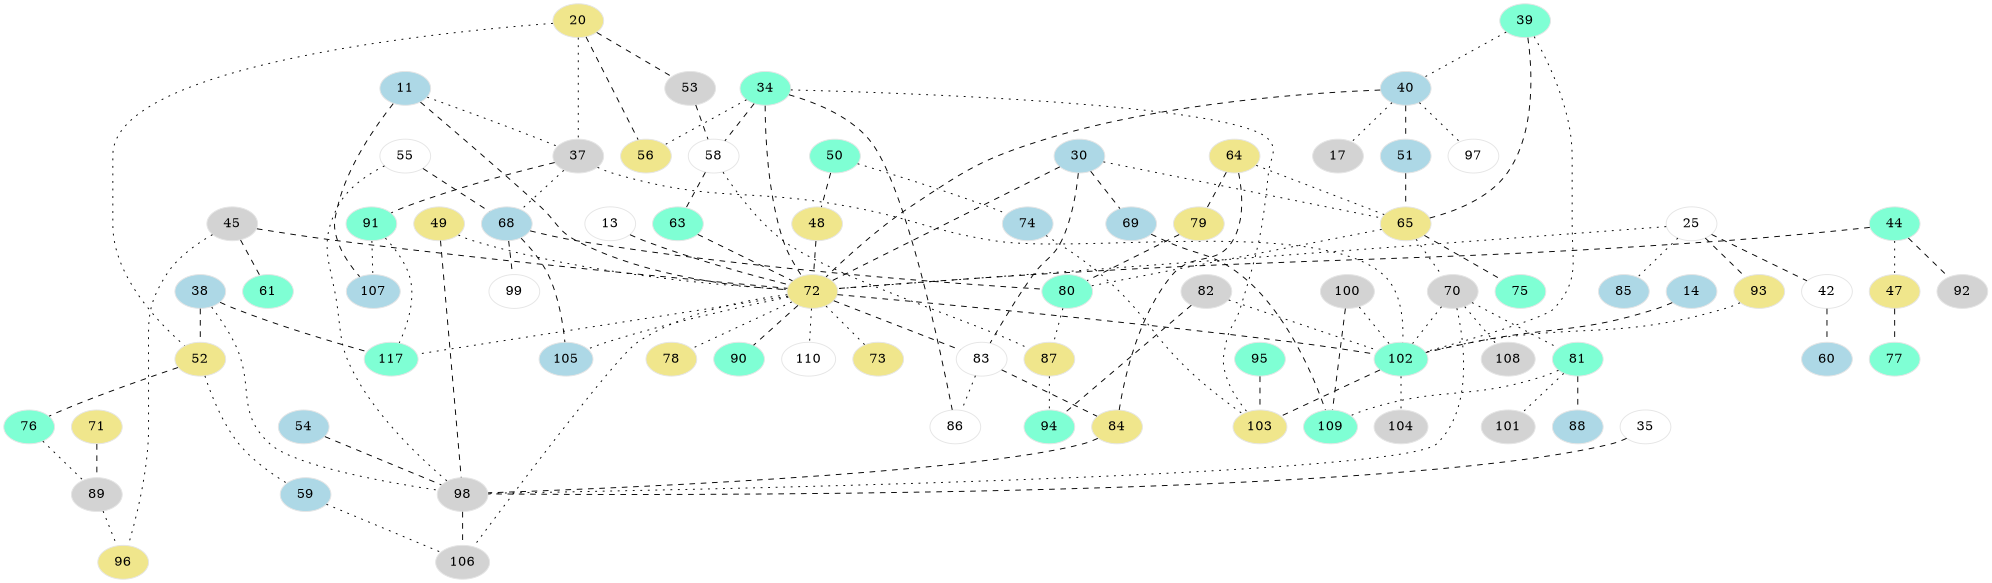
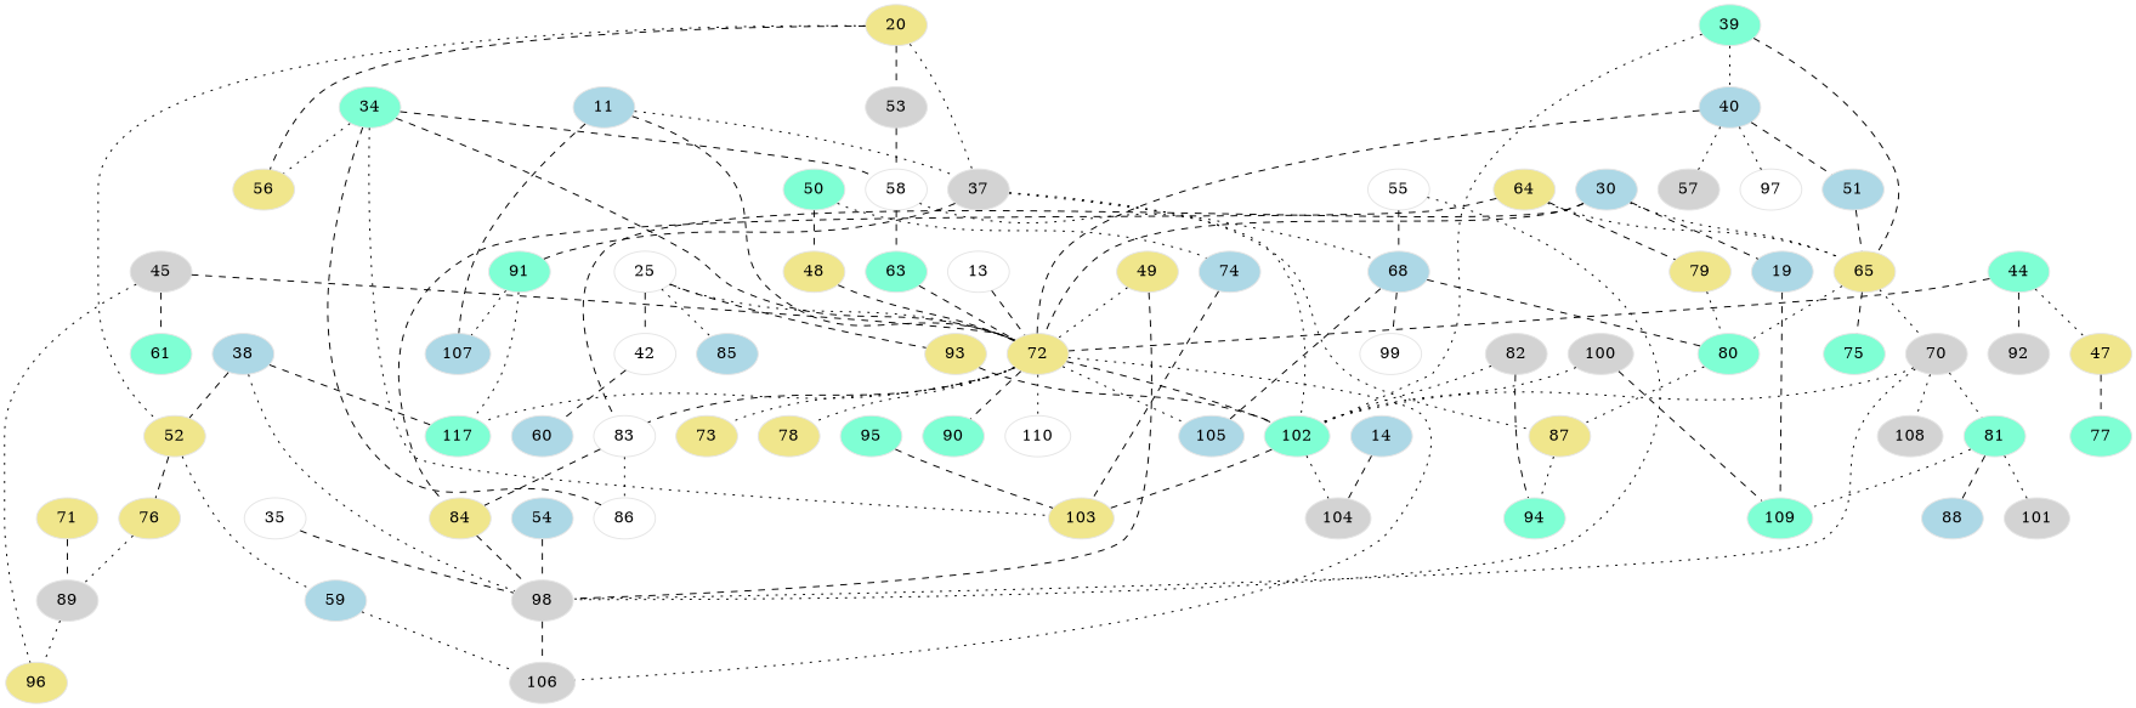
  graph {
    node [color=gray90 fillcolor=khaki style=filled]
    edge [style=dashed]
    37 [fillcolor=lightgrey super="+6"]
    102 [fillcolor=aquamarine super="+7+19"]
    68 [fillcolor=lightblue super="+27"]
    91 [fillcolor=aquamarine]
    11 [fillcolor=lightblue]
    72 [super="+10+29+67"]
    107 [fillcolor=lightblue super="+32"]
    83 [fillcolor=white]
    n9 [fillcolor=aquamarine label=117 super="+62"]
    106 [fillcolor=lightgrey]
    105 [fillcolor=lightblue]
    73
    78
    90 [fillcolor=aquamarine]
    110 [fillcolor=white]
    13 [fillcolor=white]
    103 [super="+46"]
    104 [fillcolor=lightgrey]
    14 [fillcolor=lightblue]
    20
    52
    53 [fillcolor=lightgrey]
    56
    59 [fillcolor=lightblue]
-   76 [fillcolor=aquamarine]
+   76
    58 [fillcolor=white super="+43"]
    25 [fillcolor=white]
    42 [fillcolor=white]
    85 [fillcolor=lightblue]
    93
    60 [fillcolor=lightblue]
    30 [fillcolor=lightblue super="+9"]
    65 [super="+15+33+23"]
-   69 [fillcolor=lightblue]
+   69 [fillcolor=lightblue label=19]
    70 [fillcolor=lightgrey super="+36"]
    75 [fillcolor=aquamarine]
    80 [fillcolor=aquamarine]
    109 [fillcolor=aquamarine]
    86 [fillcolor=white]
    84 [super="+18"]
    34 [fillcolor=aquamarine]
    63 [fillcolor=aquamarine]
    87
    98 [fillcolor=lightgrey super="+16+17"]
    35 [fillcolor=white]
    99 [fillcolor=white]
    38 [fillcolor=lightblue]
    39 [fillcolor=aquamarine]
    40 [fillcolor=lightblue]
    51 [fillcolor=lightblue]
-   57 [fillcolor=lightgrey label=17]
+   57 [fillcolor=lightgrey]
    97 [fillcolor=white]
    89 [fillcolor=lightgrey]
    71
    44 [fillcolor=aquamarine]
    47
    92 [fillcolor=lightgrey]
    77 [fillcolor=aquamarine]
    45 [fillcolor=lightgrey]
    61 [fillcolor=aquamarine]
    96
    48
    49
    50 [fillcolor=aquamarine]
    74 [fillcolor=lightblue]
    54 [fillcolor=lightblue]
    55 [fillcolor=white]
    94 [fillcolor=aquamarine]
    64
    79
    81 [fillcolor=aquamarine]
    108 [fillcolor=lightgrey]
    88 [fillcolor=lightblue]
    101 [fillcolor=lightgrey]
    82 [fillcolor=lightgrey]
    95 [fillcolor=aquamarine]
    100 [fillcolor=lightgrey]
    37 -- 102 [style=dotted]
    37 -- 68 [style=dotted]
    37 -- 91
    102 -- 103 [weight=2]
    102 -- 104 [style=dotted]
    68 -- 105
    68 -- 80
    68 -- 99
    91 -- 107 [style=dotted]
    91 -- n9 [style=dotted]
    11 -- 37 [style=dotted]
    11 -- 72
    11 -- 107 [weight=2]
    72 -- 102 [weight=5]
    72 -- 83
    72 -- n9 [style=dotted]
    72 -- 106 [style=dotted]
    72 -- 105 [style=dotted]
    72 -- 73 [style=dotted]
    72 -- 78 [style=dotted]
    72 -- 90
    72 -- 110 [style=dotted]
    83 -- 86 [style=dotted]
    83 -- 84
    13 -- 72
-   14 -- 102
+   14 -- 104
    20 -- 37 [style=dotted weight=2]
    20 -- 52 [style=dotted]
    20 -- 53
    20 -- 56
    52 -- 59 [style=dotted]
    52 -- 76
    53 -- 58
    59 -- 106 [style=dotted]
    76 -- 89 [style=dotted]
    58 -- 63
    58 -- 87 [style=dotted]
    25 -- 72 [style=dotted]
    25 -- 42
    25 -- 85 [style=dotted]
    25 -- 93
    42 -- 60
-   93 -- 102 [style=dotted weight=2]
+   93 -- 102 [weight=2]
    30 -- 72
    30 -- 83 [weight=2]
    30 -- 65 [style=dotted]
    30 -- 69
    65 -- 70 [style=dotted]
    65 -- 75
    65 -- 80 [style=dotted]
    69 -- 109
    70 -- 102 [style=dotted weight=2]
    70 -- 98 [style=dotted]
    70 -- 81 [style=dotted]
    70 -- 108 [style=dotted]
    80 -- 87 [style=dotted]
    84 -- 98
    34 -- 72
    34 -- 103 [style=dotted]
    34 -- 56 [style=dotted]
    34 -- 58
    34 -- 86
    63 -- 72
    87 -- 94 [style=dotted]
    98 -- 106
    35 -- 98
    38 -- n9 [weight=2]
    38 -- 52
    38 -- 98 [style=dotted]
    39 -- 102 [style=dotted]
    39 -- 65
    39 -- 40 [style=dotted]
    40 -- 72
    40 -- 51
    40 -- 57 [style=dotted]
    40 -- 97 [style=dotted]
    51 -- 65
    89 -- 96 [style=dotted]
    71 -- 89
    44 -- 72
    44 -- 47 [style=dotted]
    44 -- 92
    47 -- 77
    45 -- 72
    45 -- 61
    45 -- 96 [style=dotted]
    48 -- 72
    49 -- 72 [style=dotted]
    49 -- 98
    50 -- 48
    50 -- 74 [style=dotted]
-   74 -- 103 [style=dotted]
+   74 -- 103
    54 -- 98
    55 -- 68
    55 -- 98 [style=dotted]
    64 -- 65 [style=dotted]
    64 -- 84
    64 -- 79
-   79 -- 80
+   79 -- 80 [style=dotted]
    81 -- 109 [style=dotted]
    81 -- 88
    81 -- 101 [style=dotted]
    82 -- 102 [style=dotted]
    82 -- 94
    95 -- 103
    100 -- 102 [style=dotted]
    100 -- 109
  }
